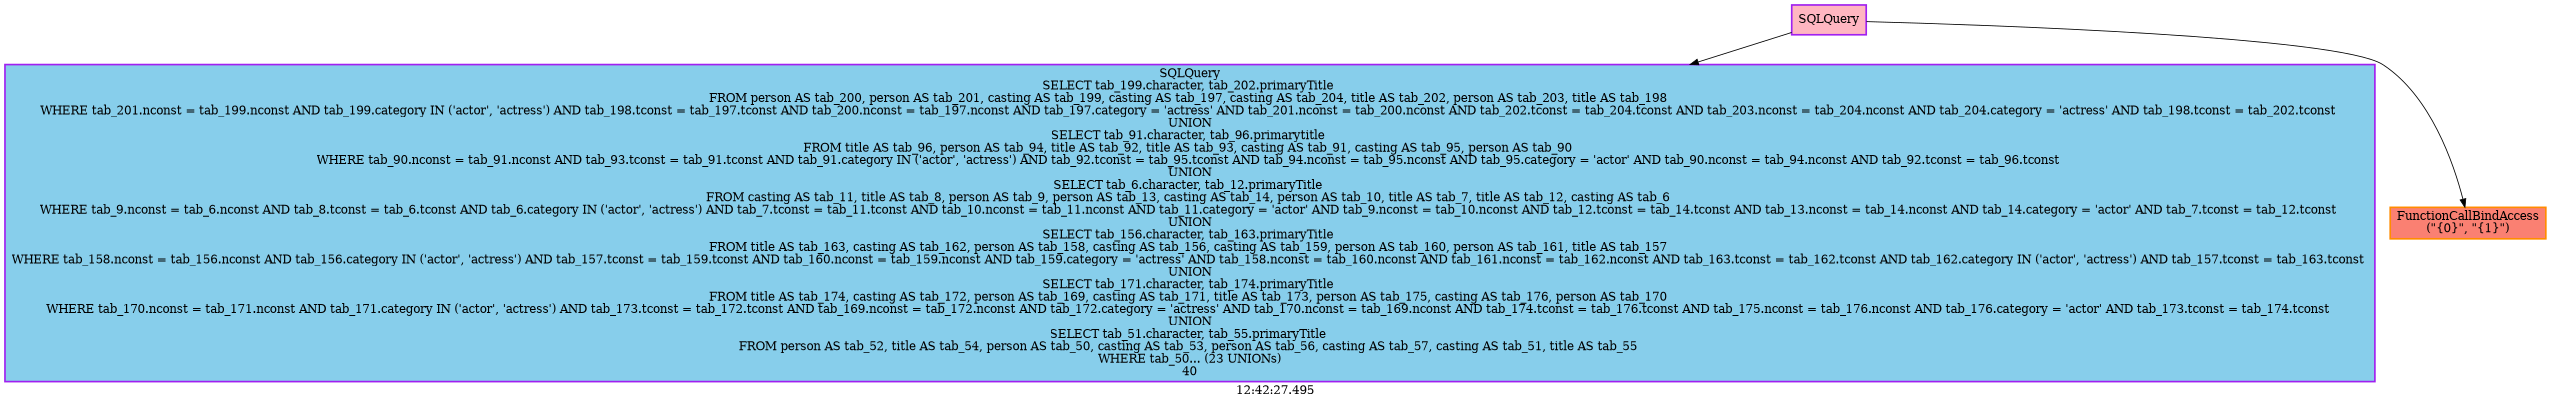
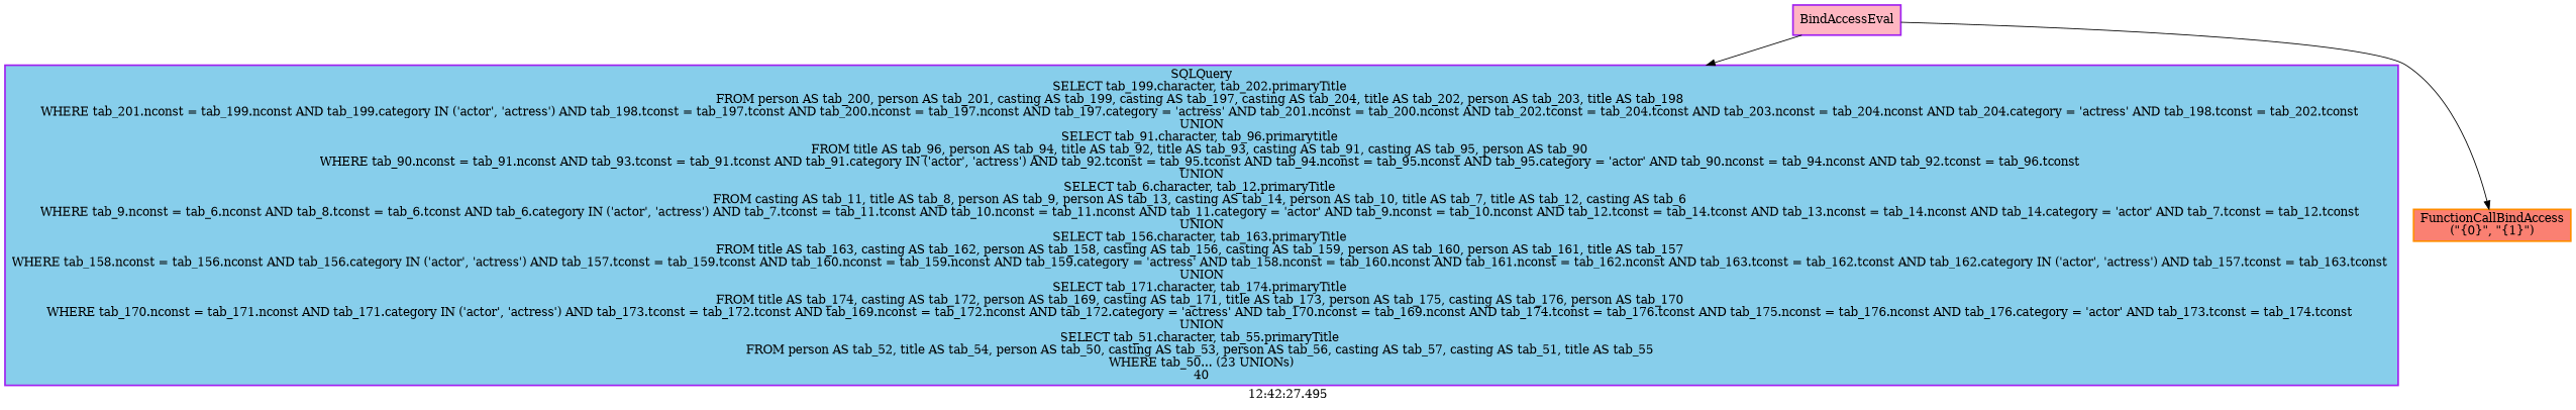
  digraph {
    label="12:42:27.495"
    node [color=purple fontcolor=black shape=rectangle style="bold,filled"]
    edge [color=black]
-   n1 [label=SQLQuery fillcolor=lightpink]
+   n1 [label=BindAccessEval fillcolor=lightpink]
    n2 [label="SQLQuery\nSELECT tab_199.character, tab_202.primaryTitle \nFROM person AS tab_200, person AS tab_201, casting AS tab_199, casting AS tab_197, casting AS tab_204, title AS tab_202, person AS tab_203, title AS tab_198 \nWHERE tab_201.nconst = tab_199.nconst AND tab_199.category IN ('actor', 'actress') AND tab_198.tconst = tab_197.tconst AND tab_200.nconst = tab_197.nconst AND tab_197.category = 'actress' AND tab_201.nconst = tab_200.nconst AND tab_202.tconst = tab_204.tconst AND tab_203.nconst = tab_204.nconst AND tab_204.category = 'actress' AND tab_198.tconst = tab_202.tconst \nUNION\nSELECT tab_91.character, tab_96.primarytitle \nFROM title AS tab_96, person AS tab_94, title AS tab_92, title AS tab_93, casting AS tab_91, casting AS tab_95, person AS tab_90 \nWHERE tab_90.nconst = tab_91.nconst AND tab_93.tconst = tab_91.tconst AND tab_91.category IN ('actor', 'actress') AND tab_92.tconst = tab_95.tconst AND tab_94.nconst = tab_95.nconst AND tab_95.category = 'actor' AND tab_90.nconst = tab_94.nconst AND tab_92.tconst = tab_96.tconst \nUNION\nSELECT tab_6.character, tab_12.primaryTitle \nFROM casting AS tab_11, title AS tab_8, person AS tab_9, person AS tab_13, casting AS tab_14, person AS tab_10, title AS tab_7, title AS tab_12, casting AS tab_6 \nWHERE tab_9.nconst = tab_6.nconst AND tab_8.tconst = tab_6.tconst AND tab_6.category IN ('actor', 'actress') AND tab_7.tconst = tab_11.tconst AND tab_10.nconst = tab_11.nconst AND tab_11.category = 'actor' AND tab_9.nconst = tab_10.nconst AND tab_12.tconst = tab_14.tconst AND tab_13.nconst = tab_14.nconst AND tab_14.category = 'actor' AND tab_7.tconst = tab_12.tconst \nUNION\nSELECT tab_156.character, tab_163.primaryTitle \nFROM title AS tab_163, casting AS tab_162, person AS tab_158, casting AS tab_156, casting AS tab_159, person AS tab_160, person AS tab_161, title AS tab_157 \nWHERE tab_158.nconst = tab_156.nconst AND tab_156.category IN ('actor', 'actress') AND tab_157.tconst = tab_159.tconst AND tab_160.nconst = tab_159.nconst AND tab_159.category = 'actress' AND tab_158.nconst = tab_160.nconst AND tab_161.nconst = tab_162.nconst AND tab_163.tconst = tab_162.tconst AND tab_162.category IN ('actor', 'actress') AND tab_157.tconst = tab_163.tconst \nUNION\nSELECT tab_171.character, tab_174.primaryTitle \nFROM title AS tab_174, casting AS tab_172, person AS tab_169, casting AS tab_171, title AS tab_173, person AS tab_175, casting AS tab_176, person AS tab_170 \nWHERE tab_170.nconst = tab_171.nconst AND tab_171.category IN ('actor', 'actress') AND tab_173.tconst = tab_172.tconst AND tab_169.nconst = tab_172.nconst AND tab_172.category = 'actress' AND tab_170.nconst = tab_169.nconst AND tab_174.tconst = tab_176.tconst AND tab_175.nconst = tab_176.nconst AND tab_176.category = 'actor' AND tab_173.tconst = tab_174.tconst \nUNION\nSELECT tab_51.character, tab_55.primaryTitle \nFROM person AS tab_52, title AS tab_54, person AS tab_50, casting AS tab_53, person AS tab_56, casting AS tab_57, casting AS tab_51, title AS tab_55 \nWHERE tab_50... (23 UNIONs)\n40" fillcolor=skyblue]
    n3 [color=darkorange label="FunctionCallBindAccess\n(\"{0}\", \"{1}\")" fillcolor=salmon]
    n1 -> n2
    n1 -> n3
  }
